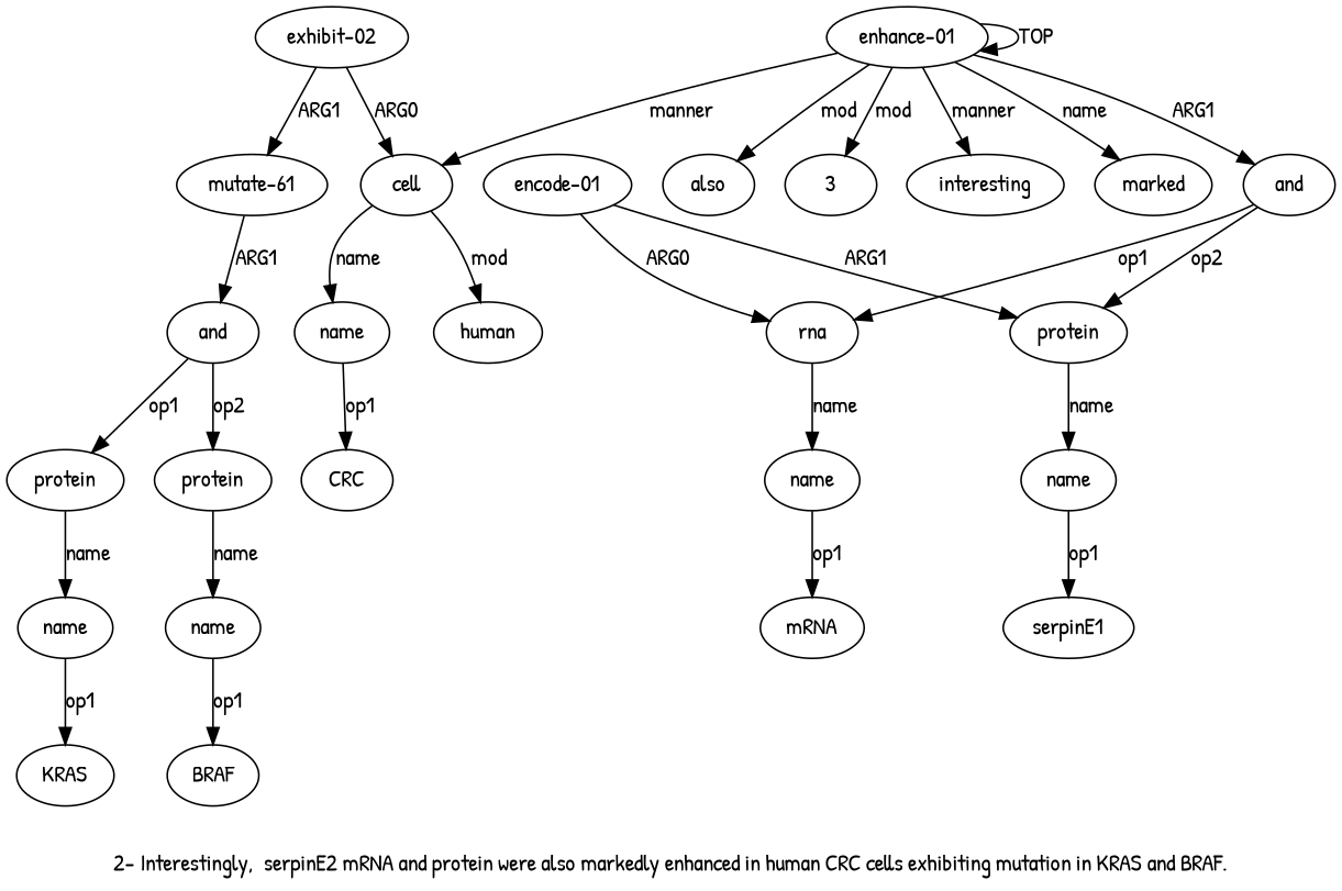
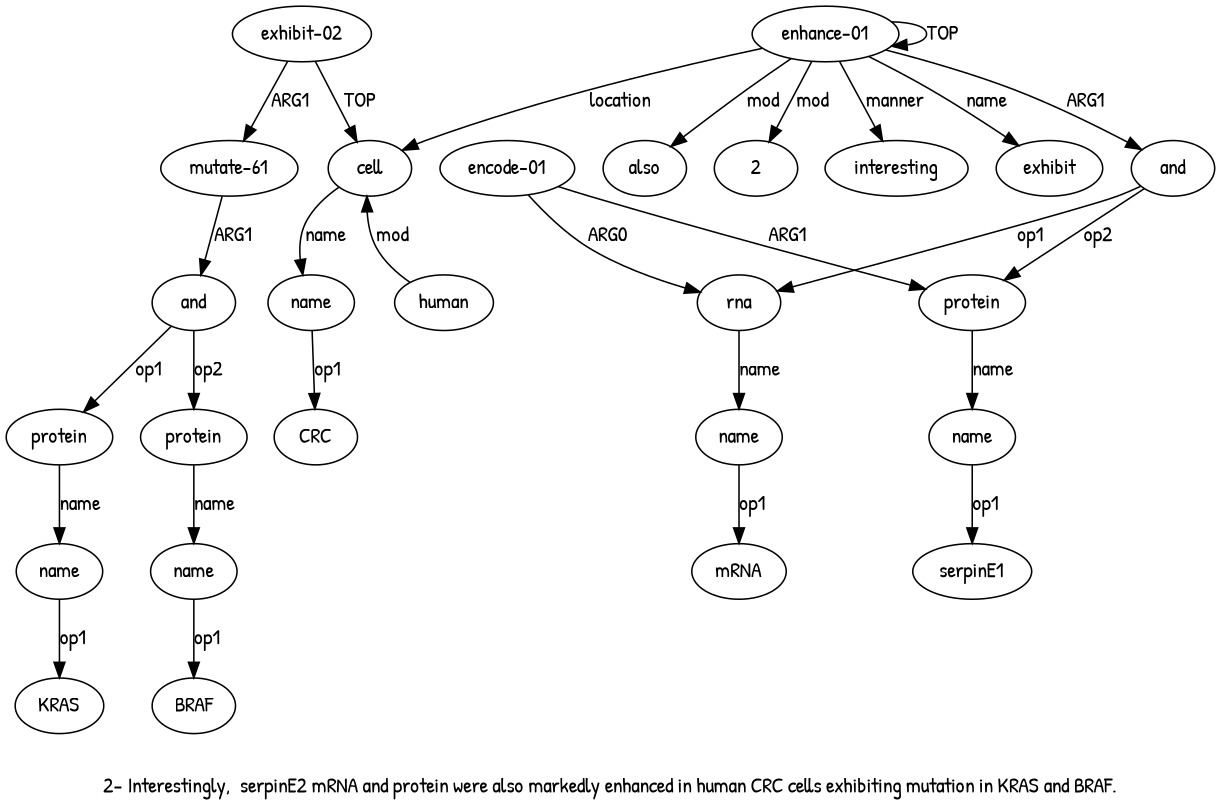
  digraph {
    fontname="Patrick Hand"
    label="2- Interestingly,  serpinE2 mRNA and protein were also markedly enhanced in human CRC cells exhibiting mutation in KRAS and BRAF."
    node [color=black fontname="Patrick Hand" gold_ind=-1 gold_label=name test_ind=-1 test_label=name]
    edge [color=black fontname="Patrick Hand" gold_label=op1 test_label=op1]
    n1 [gold_label=CRC label=CRC test_label=CRC]
    n2 [gold_label=mRNA label=mRNA test_label=mRNA]
    n3 [gold_label=BRAF label=BRAF test_label=BRAF]
-   n4 [gold_label=2 label=3 test_label=2]
+   n4 [gold_label=2 label=2 test_label=2]
    n5 [gold_ind=15 label=name test_ind=15]
    n6 [gold_label=KRAS label=KRAS test_label=KRAS]
    n7 [gold_ind=14 gold_label=protein label=protein test_ind=14 test_label=protein]
    n8 [gold_ind=17 label=name test_ind=17]
    n9 [gold_ind=16 gold_label=protein label=protein test_ind=16 test_label=protein]
    n10 [gold_ind=11 gold_label="exhibit-01" label="exhibit-02" test_ind=11 test_label="exhibit-01"]
    n11 [gold_ind=12 gold_label="mutate-01" label="mutate-61" test_ind=12 test_label="mutate-01"]
    n12 [gold_ind=9 gold_label=cell label=cell test_ind=9 test_label=cell]
    n13 [gold_ind=13 gold_label=and label=and test_ind=13 test_label=and]
    n14 [gold_ind=10 label=name test_ind=10]
    n15 [gold_ind=18 gold_label=human label=human test_ind=18 test_label=human]
    n16 [gold_ind=19 gold_label=interesting label=interesting test_ind=19 test_label=interesting]
    n17 [gold_ind=1 gold_label=and label=and test_ind=1 test_label=and]
    n18 [gold_ind=2 gold_label=rna label=rna test_ind=2 test_label=rna]
    n19 [gold_ind=5 gold_label=protein label=protein test_ind=5 test_label=protein]
    n20 [gold_ind=3 label=name test_ind=3]
    n21 [gold_ind=6 label=name test_ind=6]
    n22 [gold_label=serpinE2 label=serpinE1 test_label=serpinE2]
    n23 [gold_ind=0 gold_label="enhance-01" label="enhance-01" test_ind=0 test_label="enhance-01"]
-   n24 [gold_ind=7 gold_label=marked label=marked test_ind=7 test_label=marked]
+   n24 [gold_ind=7 gold_label=marked label=exhibit test_ind=7 test_label=marked]
    n25 [gold_ind=8 gold_label=also label=also test_ind=8 test_label=also]
    n26 [gold_ind=4 gold_label="encode-01" label="encode-01" test_ind=4 test_label="encode-01"]
    n5 -> n6 [label=op1]
    n7 -> n5 [gold_label=name label=name test_label=name]
    n8 -> n3 [label=op1]
    n9 -> n8 [gold_label=name label=name test_label=name]
    n10 -> n11 [gold_label=ARG1 label=ARG1 test_label=ARG1]
-   n10 -> n12 [gold_label=ARG0 label=ARG0 test_label=ARG0]
+   n10 -> n12 [gold_label=ARG0 label=TOP test_label=ARG0]
    n11 -> n13 [gold_label=ARG1 label=ARG1 test_label=ARG1]
    n12 -> n14 [gold_label=name label=name test_label=name]
-   n12 -> n15 [gold_label=mod label=mod test_label=mod]
+   n15 -> n12 [gold_label=mod label=mod test_label=mod]
    n13 -> n7 [label=op1]
    n13 -> n9 [gold_label=op2 label=op2 test_label=op2]
    n14 -> n1 [label=op1]
    n17 -> n18 [label=op1]
    n17 -> n19 [gold_label=op2 label=op2 test_label=op2]
    n18 -> n20 [gold_label=name label=name test_label=name]
    n19 -> n21 [gold_label=name label=name test_label=name]
    n20 -> n2 [label=op1]
    n21 -> n22 [label=op1]
    n23 -> n4 [gold_label=li label=mod test_label=li]
-   n23 -> n12 [gold_label=location label=manner test_label=location]
+   n23 -> n12 [gold_label=location label=location test_label=location]
    n23 -> n16 [gold_label=manner label=manner test_label=manner]
    n23 -> n17 [gold_label=ARG1 label=ARG1 test_label=ARG1]
    n23 -> n23 [gold_label=TOP label=TOP test_label=TOP]
    n23 -> n24 [gold_label=manner label=name test_label=manner]
    n23 -> n25 [gold_label=mod label=mod test_label=mod]
    n26 -> n18 [gold_label=ARG0 label=ARG0 test_label=ARG0]
    n26 -> n19 [gold_label=ARG1 label=ARG1 test_label=ARG1]
  }
